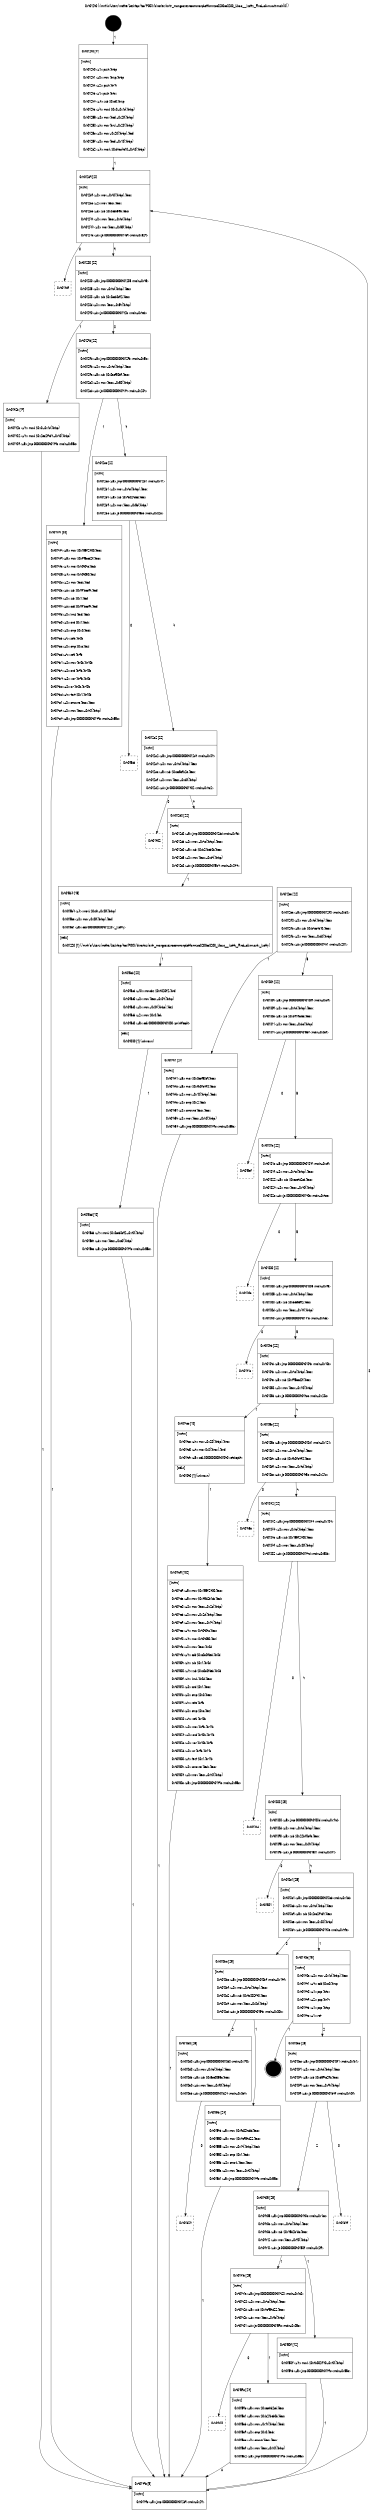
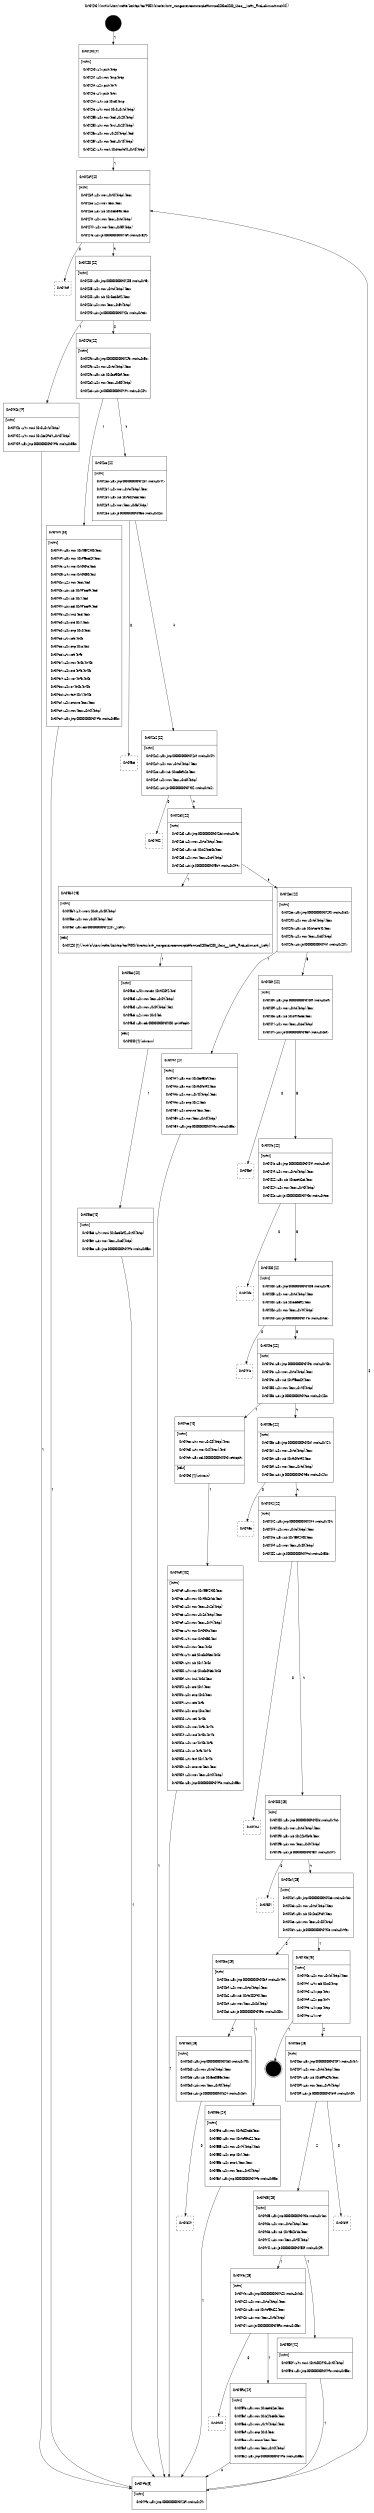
  digraph {
    fontname="Patrick Hand"
    label="0x401240 (/mnt/c/Users/mathe/Desktop/tcc/POCII/binaries/extr_mongoosesrccommonplatformscc3200cc3200_libc.c__isatty_Final-ollvm.out::main(0))"
    labelloc=t
    node [fontname="Patrick Hand" shape=record]
    edge [fontname="Patrick Hand"]
    Entry [fillcolor=black height=0.3 shape=circle style=filled width=0.3]
    n2 [label="{\n     0x401240 [41]\l\n     | [instrs]\l\n     &nbsp;&nbsp;0x401240 \<+1\>: push %rbp\l\n     &nbsp;&nbsp;0x401241 \<+3\>: mov %rsp,%rbp\l\n     &nbsp;&nbsp;0x401244 \<+2\>: push %r14\l\n     &nbsp;&nbsp;0x401246 \<+1\>: push %rbx\l\n     &nbsp;&nbsp;0x401247 \<+7\>: sub $0xa0,%rsp\l\n     &nbsp;&nbsp;0x40124e \<+7\>: movl $0x0,-0x1c(%rbp)\l\n     &nbsp;&nbsp;0x401255 \<+3\>: mov %edi,-0x20(%rbp)\l\n     &nbsp;&nbsp;0x401258 \<+4\>: mov %rsi,-0x28(%rbp)\l\n     &nbsp;&nbsp;0x40125c \<+3\>: mov -0x20(%rbp),%edi\l\n     &nbsp;&nbsp;0x40125f \<+3\>: mov %edi,-0x18(%rbp)\l\n     &nbsp;&nbsp;0x401262 \<+7\>: movl $0xb4ec7e10,-0x48(%rbp)\l\n  }"]
    n3 [label="{\n     0x401269 [23]\l\n     | [instrs]\l\n     &nbsp;&nbsp;0x401269 \<+3\>: mov -0x48(%rbp),%eax\l\n     &nbsp;&nbsp;0x40126c \<+2\>: mov %eax,%ecx\l\n     &nbsp;&nbsp;0x40126e \<+6\>: sub $0x8cbb5ffc,%ecx\l\n     &nbsp;&nbsp;0x401274 \<+3\>: mov %eax,-0x4c(%rbp)\l\n     &nbsp;&nbsp;0x401277 \<+3\>: mov %ecx,-0x50(%rbp)\l\n     &nbsp;&nbsp;0x40127a \<+6\>: je 0000000000401769 \<main+0x529\>\l\n  }"]
    n4 [label="{\n     0x401769\l\n  }" style=dashed]
    n5 [label="{\n     0x401280 [22]\l\n     | [instrs]\l\n     &nbsp;&nbsp;0x401280 \<+5\>: jmp 0000000000401285 \<main+0x45\>\l\n     &nbsp;&nbsp;0x401285 \<+3\>: mov -0x4c(%rbp),%eax\l\n     &nbsp;&nbsp;0x401288 \<+5\>: sub $0x8ccb8a92,%eax\l\n     &nbsp;&nbsp;0x40128d \<+3\>: mov %eax,-0x54(%rbp)\l\n     &nbsp;&nbsp;0x401290 \<+6\>: je 000000000040172b \<main+0x4eb\>\l\n  }"]
    n6 [label="{\n     0x40172b [19]\l\n     | [instrs]\l\n     &nbsp;&nbsp;0x40172b \<+7\>: movl $0x0,-0x1c(%rbp)\l\n     &nbsp;&nbsp;0x401732 \<+7\>: movl $0x2ec2f4d7,-0x48(%rbp)\l\n     &nbsp;&nbsp;0x401739 \<+5\>: jmp 000000000040179c \<main+0x55c\>\l\n  }"]
    n7 [label="{\n     0x401296 [22]\l\n     | [instrs]\l\n     &nbsp;&nbsp;0x401296 \<+5\>: jmp 000000000040129b \<main+0x5b\>\l\n     &nbsp;&nbsp;0x40129b \<+3\>: mov -0x4c(%rbp),%eax\l\n     &nbsp;&nbsp;0x40129e \<+5\>: sub $0x8ecf58e9,%eax\l\n     &nbsp;&nbsp;0x4012a3 \<+3\>: mov %eax,-0x58(%rbp)\l\n     &nbsp;&nbsp;0x4012a6 \<+6\>: je 0000000000401474 \<main+0x234\>\l\n  }"]
    n8 [label="{\n     0x40179c [5]\l\n     | [instrs]\l\n     &nbsp;&nbsp;0x40179c \<+5\>: jmp 0000000000401269 \<main+0x29\>\l\n  }"]
    n9 [label="{\n     0x401474 [88]\l\n     | [instrs]\l\n     &nbsp;&nbsp;0x401474 \<+5\>: mov $0x155f2700,%eax\l\n     &nbsp;&nbsp;0x401479 \<+5\>: mov $0xf95acd2f,%ecx\l\n     &nbsp;&nbsp;0x40147e \<+7\>: mov 0x40404c,%edx\l\n     &nbsp;&nbsp;0x401485 \<+7\>: mov 0x404050,%esi\l\n     &nbsp;&nbsp;0x40148c \<+2\>: mov %edx,%edi\l\n     &nbsp;&nbsp;0x40148e \<+6\>: sub $0x9f1aac94,%edi\l\n     &nbsp;&nbsp;0x401494 \<+3\>: sub $0x1,%edi\l\n     &nbsp;&nbsp;0x401497 \<+6\>: add $0x9f1aac94,%edi\l\n     &nbsp;&nbsp;0x40149d \<+3\>: imul %edi,%edx\l\n     &nbsp;&nbsp;0x4014a0 \<+3\>: and $0x1,%edx\l\n     &nbsp;&nbsp;0x4014a3 \<+3\>: cmp $0x0,%edx\l\n     &nbsp;&nbsp;0x4014a6 \<+4\>: sete %r8b\l\n     &nbsp;&nbsp;0x4014aa \<+3\>: cmp $0xa,%esi\l\n     &nbsp;&nbsp;0x4014ad \<+4\>: setl %r9b\l\n     &nbsp;&nbsp;0x4014b1 \<+3\>: mov %r8b,%r10b\l\n     &nbsp;&nbsp;0x4014b4 \<+3\>: and %r9b,%r10b\l\n     &nbsp;&nbsp;0x4014b7 \<+3\>: xor %r9b,%r8b\l\n     &nbsp;&nbsp;0x4014ba \<+3\>: or %r8b,%r10b\l\n     &nbsp;&nbsp;0x4014bd \<+4\>: test $0x1,%r10b\l\n     &nbsp;&nbsp;0x4014c1 \<+3\>: cmovne %ecx,%eax\l\n     &nbsp;&nbsp;0x4014c4 \<+3\>: mov %eax,-0x48(%rbp)\l\n     &nbsp;&nbsp;0x4014c7 \<+5\>: jmp 000000000040179c \<main+0x55c\>\l\n  }"]
    n10 [label="{\n     0x4012ac [22]\l\n     | [instrs]\l\n     &nbsp;&nbsp;0x4012ac \<+5\>: jmp 00000000004012b1 \<main+0x71\>\l\n     &nbsp;&nbsp;0x4012b1 \<+3\>: mov -0x4c(%rbp),%eax\l\n     &nbsp;&nbsp;0x4012b4 \<+5\>: sub $0x9a324ddd,%eax\l\n     &nbsp;&nbsp;0x4012b9 \<+3\>: mov %eax,-0x5c(%rbp)\l\n     &nbsp;&nbsp;0x4012bc \<+6\>: je 0000000000401566 \<main+0x326\>\l\n  }"]
    Exit [fillcolor=black height=0.3 peripheries=2 shape=circle style=filled width=0.3]
    n12 [label="{\n     0x401566\l\n  }" style=dashed]
    n13 [label="{\n     0x4012c2 [22]\l\n     | [instrs]\l\n     &nbsp;&nbsp;0x4012c2 \<+5\>: jmp 00000000004012c7 \<main+0x87\>\l\n     &nbsp;&nbsp;0x4012c7 \<+3\>: mov -0x4c(%rbp),%eax\l\n     &nbsp;&nbsp;0x4012ca \<+5\>: sub $0xaa5afb2e,%eax\l\n     &nbsp;&nbsp;0x4012cf \<+3\>: mov %eax,-0x60(%rbp)\l\n     &nbsp;&nbsp;0x4012d2 \<+6\>: je 0000000000401702 \<main+0x4c2\>\l\n  }"]
    n14 [label="{\n     0x4015dd [18]\l\n     | [instrs]\l\n     &nbsp;&nbsp;0x4015dd \<+7\>: movl $0x8ccb8a92,-0x48(%rbp)\l\n     &nbsp;&nbsp;0x4015e4 \<+6\>: mov %eax,-0xa0(%rbp)\l\n     &nbsp;&nbsp;0x4015ea \<+5\>: jmp 000000000040179c \<main+0x55c\>\l\n  }"]
    n15 [label="{\n     0x401702\l\n  }" style=dashed]
    n16 [label="{\n     0x4012d8 [22]\l\n     | [instrs]\l\n     &nbsp;&nbsp;0x4012d8 \<+5\>: jmp 00000000004012dd \<main+0x9d\>\l\n     &nbsp;&nbsp;0x4012dd \<+3\>: mov -0x4c(%rbp),%eax\l\n     &nbsp;&nbsp;0x4012e0 \<+5\>: sub $0xb21beb06,%eax\l\n     &nbsp;&nbsp;0x4012e5 \<+3\>: mov %eax,-0x64(%rbp)\l\n     &nbsp;&nbsp;0x4012e8 \<+6\>: je 00000000004015b7 \<main+0x377\>\l\n  }"]
    n17 [label="{\n     0x4015c6 [23]\l\n     | [instrs]\l\n     &nbsp;&nbsp;0x4015c6 \<+10\>: movabs $0x4020f2,%rdi\l\n     &nbsp;&nbsp;0x4015d0 \<+3\>: mov %eax,-0x34(%rbp)\l\n     &nbsp;&nbsp;0x4015d3 \<+3\>: mov -0x34(%rbp),%esi\l\n     &nbsp;&nbsp;0x4015d6 \<+2\>: mov $0x0,%al\l\n     &nbsp;&nbsp;0x4015d8 \<+5\>: call 0000000000401030 \<printf@plt\>\l\n     | [calls]\l\n     &nbsp;&nbsp;0x401030 \{1\} (unknown)\l\n  }"]
    n18 [label="{\n     0x4015b7 [15]\l\n     | [instrs]\l\n     &nbsp;&nbsp;0x4015b7 \<+7\>: movl $0x64,-0x30(%rbp)\l\n     &nbsp;&nbsp;0x4015be \<+3\>: mov -0x30(%rbp),%edi\l\n     &nbsp;&nbsp;0x4015c1 \<+5\>: call 0000000000401220 \<_isatty\>\l\n     | [calls]\l\n     &nbsp;&nbsp;0x401220 \{1\} (/mnt/c/Users/mathe/Desktop/tcc/POCII/binaries/extr_mongoosesrccommonplatformscc3200cc3200_libc.c__isatty_Final-ollvm.out::_isatty)\l\n  }"]
    n19 [label="{\n     0x4012ee [22]\l\n     | [instrs]\l\n     &nbsp;&nbsp;0x4012ee \<+5\>: jmp 00000000004012f3 \<main+0xb3\>\l\n     &nbsp;&nbsp;0x4012f3 \<+3\>: mov -0x4c(%rbp),%eax\l\n     &nbsp;&nbsp;0x4012f6 \<+5\>: sub $0xb4ec7e10,%eax\l\n     &nbsp;&nbsp;0x4012fb \<+3\>: mov %eax,-0x68(%rbp)\l\n     &nbsp;&nbsp;0x4012fe \<+6\>: je 0000000000401441 \<main+0x201\>\l\n  }"]
    n20 [label="{\n     0x401437\l\n  }" style=dashed]
    n21 [label="{\n     0x401441 [27]\l\n     | [instrs]\l\n     &nbsp;&nbsp;0x401441 \<+5\>: mov $0x8ecf58e9,%eax\l\n     &nbsp;&nbsp;0x401446 \<+5\>: mov $0xfb8fa7f8,%ecx\l\n     &nbsp;&nbsp;0x40144b \<+3\>: mov -0x18(%rbp),%edx\l\n     &nbsp;&nbsp;0x40144e \<+3\>: cmp $0x2,%edx\l\n     &nbsp;&nbsp;0x401451 \<+3\>: cmovne %ecx,%eax\l\n     &nbsp;&nbsp;0x401454 \<+3\>: mov %eax,-0x48(%rbp)\l\n     &nbsp;&nbsp;0x401457 \<+5\>: jmp 000000000040179c \<main+0x55c\>\l\n  }"]
    n22 [label="{\n     0x401304 [22]\l\n     | [instrs]\l\n     &nbsp;&nbsp;0x401304 \<+5\>: jmp 0000000000401309 \<main+0xc9\>\l\n     &nbsp;&nbsp;0x401309 \<+3\>: mov -0x4c(%rbp),%eax\l\n     &nbsp;&nbsp;0x40130c \<+5\>: sub $0xb91fbd6d,%eax\l\n     &nbsp;&nbsp;0x401311 \<+3\>: mov %eax,-0x6c(%rbp)\l\n     &nbsp;&nbsp;0x401314 \<+6\>: je 00000000004015ef \<main+0x3af\>\l\n  }"]
    n23 [label="{\n     0x40159c [27]\l\n     | [instrs]\l\n     &nbsp;&nbsp;0x40159c \<+5\>: mov $0xece462c6,%eax\l\n     &nbsp;&nbsp;0x4015a1 \<+5\>: mov $0xb21beb06,%ecx\l\n     &nbsp;&nbsp;0x4015a6 \<+3\>: mov -0x14(%rbp),%edx\l\n     &nbsp;&nbsp;0x4015a9 \<+3\>: cmp $0x0,%edx\l\n     &nbsp;&nbsp;0x4015ac \<+3\>: cmove %ecx,%eax\l\n     &nbsp;&nbsp;0x4015af \<+3\>: mov %eax,-0x48(%rbp)\l\n     &nbsp;&nbsp;0x4015b2 \<+5\>: jmp 000000000040179c \<main+0x55c\>\l\n  }"]
    n24 [label="{\n     0x4015ef\l\n  }" style=dashed]
    n25 [label="{\n     0x40131a [22]\l\n     | [instrs]\l\n     &nbsp;&nbsp;0x40131a \<+5\>: jmp 000000000040131f \<main+0xdf\>\l\n     &nbsp;&nbsp;0x40131f \<+3\>: mov -0x4c(%rbp),%eax\l\n     &nbsp;&nbsp;0x401322 \<+5\>: sub $0xece462c6,%eax\l\n     &nbsp;&nbsp;0x401327 \<+3\>: mov %eax,-0x70(%rbp)\l\n     &nbsp;&nbsp;0x40132a \<+6\>: je 000000000040170e \<main+0x4ce\>\l\n  }"]
    n26 [label="{\n     0x40141e [25]\l\n     | [instrs]\l\n     &nbsp;&nbsp;0x40141e \<+5\>: jmp 0000000000401423 \<main+0x1e3\>\l\n     &nbsp;&nbsp;0x401423 \<+3\>: mov -0x4c(%rbp),%eax\l\n     &nbsp;&nbsp;0x401426 \<+5\>: sub $0x7c954d22,%eax\l\n     &nbsp;&nbsp;0x40142b \<+6\>: mov %eax,-0x9c(%rbp)\l\n     &nbsp;&nbsp;0x401431 \<+6\>: je 000000000040159c \<main+0x35c\>\l\n  }"]
    n27 [label="{\n     0x40170e\l\n  }" style=dashed]
    n28 [label="{\n     0x401330 [22]\l\n     | [instrs]\l\n     &nbsp;&nbsp;0x401330 \<+5\>: jmp 0000000000401335 \<main+0xf5\>\l\n     &nbsp;&nbsp;0x401335 \<+3\>: mov -0x4c(%rbp),%eax\l\n     &nbsp;&nbsp;0x401338 \<+5\>: sub $0xede5dff2,%eax\l\n     &nbsp;&nbsp;0x40133d \<+3\>: mov %eax,-0x74(%rbp)\l\n     &nbsp;&nbsp;0x401340 \<+6\>: je 000000000040171a \<main+0x4da\>\l\n  }"]
    n29 [label="{\n     0x40153f [12]\l\n     | [instrs]\l\n     &nbsp;&nbsp;0x40153f \<+7\>: movl $0x4b802f70,-0x48(%rbp)\l\n     &nbsp;&nbsp;0x401546 \<+5\>: jmp 000000000040179c \<main+0x55c\>\l\n  }"]
    n30 [label="{\n     0x40171a\l\n  }" style=dashed]
    n31 [label="{\n     0x401346 [22]\l\n     | [instrs]\l\n     &nbsp;&nbsp;0x401346 \<+5\>: jmp 000000000040134b \<main+0x10b\>\l\n     &nbsp;&nbsp;0x40134b \<+3\>: mov -0x4c(%rbp),%eax\l\n     &nbsp;&nbsp;0x40134e \<+5\>: sub $0xf95acd2f,%eax\l\n     &nbsp;&nbsp;0x401353 \<+3\>: mov %eax,-0x78(%rbp)\l\n     &nbsp;&nbsp;0x401356 \<+6\>: je 00000000004014cc \<main+0x28c\>\l\n  }"]
    n32 [label="{\n     0x401405 [25]\l\n     | [instrs]\l\n     &nbsp;&nbsp;0x401405 \<+5\>: jmp 000000000040140a \<main+0x1ca\>\l\n     &nbsp;&nbsp;0x40140a \<+3\>: mov -0x4c(%rbp),%eax\l\n     &nbsp;&nbsp;0x40140d \<+5\>: sub $0x7562b1dc,%eax\l\n     &nbsp;&nbsp;0x401412 \<+6\>: mov %eax,-0x98(%rbp)\l\n     &nbsp;&nbsp;0x401418 \<+6\>: je 000000000040153f \<main+0x2ff\>\l\n  }"]
    n33 [label="{\n     0x4014cc [13]\l\n     | [instrs]\l\n     &nbsp;&nbsp;0x4014cc \<+4\>: mov -0x28(%rbp),%rax\l\n     &nbsp;&nbsp;0x4014d0 \<+4\>: mov 0x8(%rax),%rdi\l\n     &nbsp;&nbsp;0x4014d4 \<+5\>: call 0000000000401040 \<atoi@plt\>\l\n     | [calls]\l\n     &nbsp;&nbsp;0x401040 \{1\} (unknown)\l\n  }"]
    n34 [label="{\n     0x40135c [22]\l\n     | [instrs]\l\n     &nbsp;&nbsp;0x40135c \<+5\>: jmp 0000000000401361 \<main+0x121\>\l\n     &nbsp;&nbsp;0x401361 \<+3\>: mov -0x4c(%rbp),%eax\l\n     &nbsp;&nbsp;0x401364 \<+5\>: sub $0xfb8fa7f8,%eax\l\n     &nbsp;&nbsp;0x401369 \<+3\>: mov %eax,-0x7c(%rbp)\l\n     &nbsp;&nbsp;0x40136c \<+6\>: je 000000000040145c \<main+0x21c\>\l\n  }"]
    n35 [label="{\n     0x40167f\l\n  }" style=dashed]
    n36 [label="{\n     0x4014d9 [102]\l\n     | [instrs]\l\n     &nbsp;&nbsp;0x4014d9 \<+5\>: mov $0x155f2700,%ecx\l\n     &nbsp;&nbsp;0x4014de \<+5\>: mov $0x7562b1dc,%edx\l\n     &nbsp;&nbsp;0x4014e3 \<+3\>: mov %eax,-0x2c(%rbp)\l\n     &nbsp;&nbsp;0x4014e6 \<+3\>: mov -0x2c(%rbp),%eax\l\n     &nbsp;&nbsp;0x4014e9 \<+3\>: mov %eax,-0x14(%rbp)\l\n     &nbsp;&nbsp;0x4014ec \<+7\>: mov 0x40404c,%eax\l\n     &nbsp;&nbsp;0x4014f3 \<+7\>: mov 0x404050,%esi\l\n     &nbsp;&nbsp;0x4014fa \<+3\>: mov %eax,%r8d\l\n     &nbsp;&nbsp;0x4014fd \<+7\>: add $0xa3a3f6e6,%r8d\l\n     &nbsp;&nbsp;0x401504 \<+4\>: sub $0x1,%r8d\l\n     &nbsp;&nbsp;0x401508 \<+7\>: sub $0xa3a3f6e6,%r8d\l\n     &nbsp;&nbsp;0x40150f \<+4\>: imul %r8d,%eax\l\n     &nbsp;&nbsp;0x401513 \<+3\>: and $0x1,%eax\l\n     &nbsp;&nbsp;0x401516 \<+3\>: cmp $0x0,%eax\l\n     &nbsp;&nbsp;0x401519 \<+4\>: sete %r9b\l\n     &nbsp;&nbsp;0x40151d \<+3\>: cmp $0xa,%esi\l\n     &nbsp;&nbsp;0x401520 \<+4\>: setl %r10b\l\n     &nbsp;&nbsp;0x401524 \<+3\>: mov %r9b,%r11b\l\n     &nbsp;&nbsp;0x401527 \<+3\>: and %r10b,%r11b\l\n     &nbsp;&nbsp;0x40152a \<+3\>: xor %r10b,%r9b\l\n     &nbsp;&nbsp;0x40152d \<+3\>: or %r9b,%r11b\l\n     &nbsp;&nbsp;0x401530 \<+4\>: test $0x1,%r11b\l\n     &nbsp;&nbsp;0x401534 \<+3\>: cmovne %edx,%ecx\l\n     &nbsp;&nbsp;0x401537 \<+3\>: mov %ecx,-0x48(%rbp)\l\n     &nbsp;&nbsp;0x40153a \<+5\>: jmp 000000000040179c \<main+0x55c\>\l\n  }"]
    n37 [label="{\n     0x40145c\l\n  }" style=dashed]
    n38 [label="{\n     0x401372 [22]\l\n     | [instrs]\l\n     &nbsp;&nbsp;0x401372 \<+5\>: jmp 0000000000401377 \<main+0x137\>\l\n     &nbsp;&nbsp;0x401377 \<+3\>: mov -0x4c(%rbp),%eax\l\n     &nbsp;&nbsp;0x40137a \<+5\>: sub $0x155f2700,%eax\l\n     &nbsp;&nbsp;0x40137f \<+3\>: mov %eax,-0x80(%rbp)\l\n     &nbsp;&nbsp;0x401382 \<+6\>: je 000000000040174d \<main+0x50d\>\l\n  }"]
    n39 [label="{\n     0x4013ec [25]\l\n     | [instrs]\l\n     &nbsp;&nbsp;0x4013ec \<+5\>: jmp 00000000004013f1 \<main+0x1b1\>\l\n     &nbsp;&nbsp;0x4013f1 \<+3\>: mov -0x4c(%rbp),%eax\l\n     &nbsp;&nbsp;0x4013f4 \<+5\>: sub $0x6594a296,%eax\l\n     &nbsp;&nbsp;0x4013f9 \<+6\>: mov %eax,-0x94(%rbp)\l\n     &nbsp;&nbsp;0x4013ff \<+6\>: je 000000000040167f \<main+0x43f\>\l\n  }"]
    n40 [label="{\n     0x40174d\l\n  }" style=dashed]
    n41 [label="{\n     0x401388 [25]\l\n     | [instrs]\l\n     &nbsp;&nbsp;0x401388 \<+5\>: jmp 000000000040138d \<main+0x14d\>\l\n     &nbsp;&nbsp;0x40138d \<+3\>: mov -0x4c(%rbp),%eax\l\n     &nbsp;&nbsp;0x401390 \<+5\>: sub $0x22bf8cfe,%eax\l\n     &nbsp;&nbsp;0x401395 \<+6\>: mov %eax,-0x84(%rbp)\l\n     &nbsp;&nbsp;0x40139b \<+6\>: je 0000000000401581 \<main+0x341\>\l\n  }"]
    n42 [label="{\n     0x401627\l\n  }" style=dashed]
    n43 [label="{\n     0x401581\l\n  }" style=dashed]
    n44 [label="{\n     0x4013a1 [25]\l\n     | [instrs]\l\n     &nbsp;&nbsp;0x4013a1 \<+5\>: jmp 00000000004013a6 \<main+0x166\>\l\n     &nbsp;&nbsp;0x4013a6 \<+3\>: mov -0x4c(%rbp),%eax\l\n     &nbsp;&nbsp;0x4013a9 \<+5\>: sub $0x2ec2f4d7,%eax\l\n     &nbsp;&nbsp;0x4013ae \<+6\>: mov %eax,-0x88(%rbp)\l\n     &nbsp;&nbsp;0x4013b4 \<+6\>: je 000000000040173e \<main+0x4fe\>\l\n  }"]
    n45 [label="{\n     0x4013d3 [25]\l\n     | [instrs]\l\n     &nbsp;&nbsp;0x4013d3 \<+5\>: jmp 00000000004013d8 \<main+0x198\>\l\n     &nbsp;&nbsp;0x4013d8 \<+3\>: mov -0x4c(%rbp),%eax\l\n     &nbsp;&nbsp;0x4013db \<+5\>: sub $0x5ce0355a,%eax\l\n     &nbsp;&nbsp;0x4013e0 \<+6\>: mov %eax,-0x90(%rbp)\l\n     &nbsp;&nbsp;0x4013e6 \<+6\>: je 0000000000401627 \<main+0x3e7\>\l\n  }"]
    n46 [label="{\n     0x4013ba [25]\l\n     | [instrs]\l\n     &nbsp;&nbsp;0x4013ba \<+5\>: jmp 00000000004013bf \<main+0x17f\>\l\n     &nbsp;&nbsp;0x4013bf \<+3\>: mov -0x4c(%rbp),%eax\l\n     &nbsp;&nbsp;0x4013c2 \<+5\>: sub $0x4b802f70,%eax\l\n     &nbsp;&nbsp;0x4013c7 \<+6\>: mov %eax,-0x8c(%rbp)\l\n     &nbsp;&nbsp;0x4013cd \<+6\>: je 000000000040154b \<main+0x30b\>\l\n  }"]
    n47 [label="{\n     0x40173e [15]\l\n     | [instrs]\l\n     &nbsp;&nbsp;0x40173e \<+3\>: mov -0x1c(%rbp),%eax\l\n     &nbsp;&nbsp;0x401741 \<+7\>: add $0xa0,%rsp\l\n     &nbsp;&nbsp;0x401748 \<+1\>: pop %rbx\l\n     &nbsp;&nbsp;0x401749 \<+2\>: pop %r14\l\n     &nbsp;&nbsp;0x40174b \<+1\>: pop %rbp\l\n     &nbsp;&nbsp;0x40174c \<+1\>: ret\l\n  }"]
    n48 [label="{\n     0x40154b [27]\l\n     | [instrs]\l\n     &nbsp;&nbsp;0x40154b \<+5\>: mov $0x9a324ddd,%eax\l\n     &nbsp;&nbsp;0x401550 \<+5\>: mov $0x7c954d22,%ecx\l\n     &nbsp;&nbsp;0x401555 \<+3\>: mov -0x14(%rbp),%edx\l\n     &nbsp;&nbsp;0x401558 \<+3\>: cmp $0x1,%edx\l\n     &nbsp;&nbsp;0x40155b \<+3\>: cmovl %ecx,%eax\l\n     &nbsp;&nbsp;0x40155e \<+3\>: mov %eax,-0x48(%rbp)\l\n     &nbsp;&nbsp;0x401561 \<+5\>: jmp 000000000040179c \<main+0x55c\>\l\n  }"]
    Entry -> n2 [label=" 1"]
    n2 -> n3 [label=" 1"]
    n3 -> n4 [label=" 0"]
    n3 -> n5 [label=" 9"]
    n5 -> n6 [label=" 1"]
    n5 -> n7 [label=" 8"]
    n6 -> n8 [label=" 1"]
    n7 -> n9 [label=" 1"]
    n7 -> n10 [label=" 7"]
    n8 -> n3 [label=" 8"]
    n9 -> n8 [label=" 1"]
    n10 -> n12 [label=" 0"]
    n10 -> n13 [label=" 7"]
    n13 -> n15 [label=" 0"]
    n13 -> n16 [label=" 7"]
    n14 -> n8 [label=" 1"]
    n16 -> n18 [label=" 1"]
+   n16 -> n19 [label=" 6"]
    n17 -> n14 [label=" 1"]
    n18 -> n17 [label=" 1"]
    n19 -> n21 [label=" 1"]
    n19 -> n22 [label=" 5"]
    n21 -> n8 [label=" 1"]
    n22 -> n24 [label=" 0"]
    n22 -> n25 [label=" 5"]
    n23 -> n8 [label=" 6"]
    n25 -> n27 [label=" 0"]
    n25 -> n28 [label=" 5"]
    n26 -> n20 [label=" 0"]
    n26 -> n23 [label=" 1"]
    n28 -> n30 [label=" 0"]
    n28 -> n31 [label=" 5"]
    n29 -> n8 [label=" 1"]
    n31 -> n33 [label=" 1"]
    n31 -> n34 [label=" 4"]
    n32 -> n26 [label=" 1"]
    n32 -> n29 [label=" 1"]
    n33 -> n36 [label=" 1"]
    n34 -> n37 [label=" 0"]
    n34 -> n38 [label=" 4"]
    n36 -> n8 [label=" 1"]
    n38 -> n40 [label=" 0"]
    n38 -> n41 [label=" 4"]
    n39 -> n32 [label=" 2"]
    n39 -> n35 [label=" 0"]
    n41 -> n43 [label=" 0"]
    n41 -> n44 [label=" 4"]
    n44 -> n46 [label=" 3"]
    n44 -> n47 [label=" 1"]
    n45 -> n42 [label=" 0"]
    n46 -> n45 [label=" 2"]
    n46 -> n48 [label=" 1"]
    n47 -> Exit [label=" 1"]
    n47 -> n39 [label=" 2"]
    n48 -> n8 [label=" 1"]
  }
